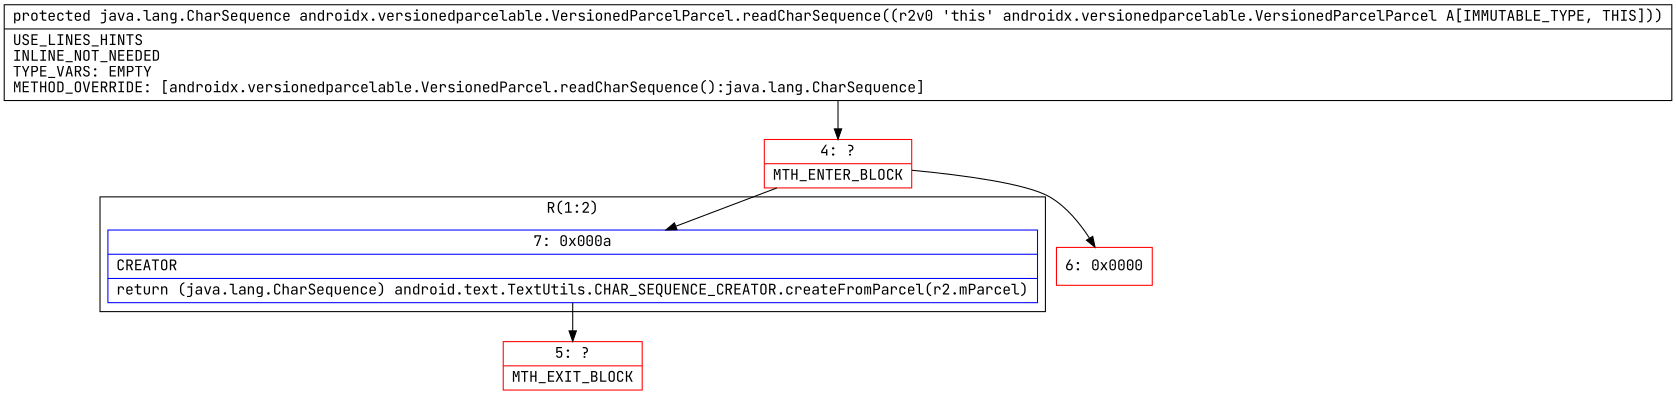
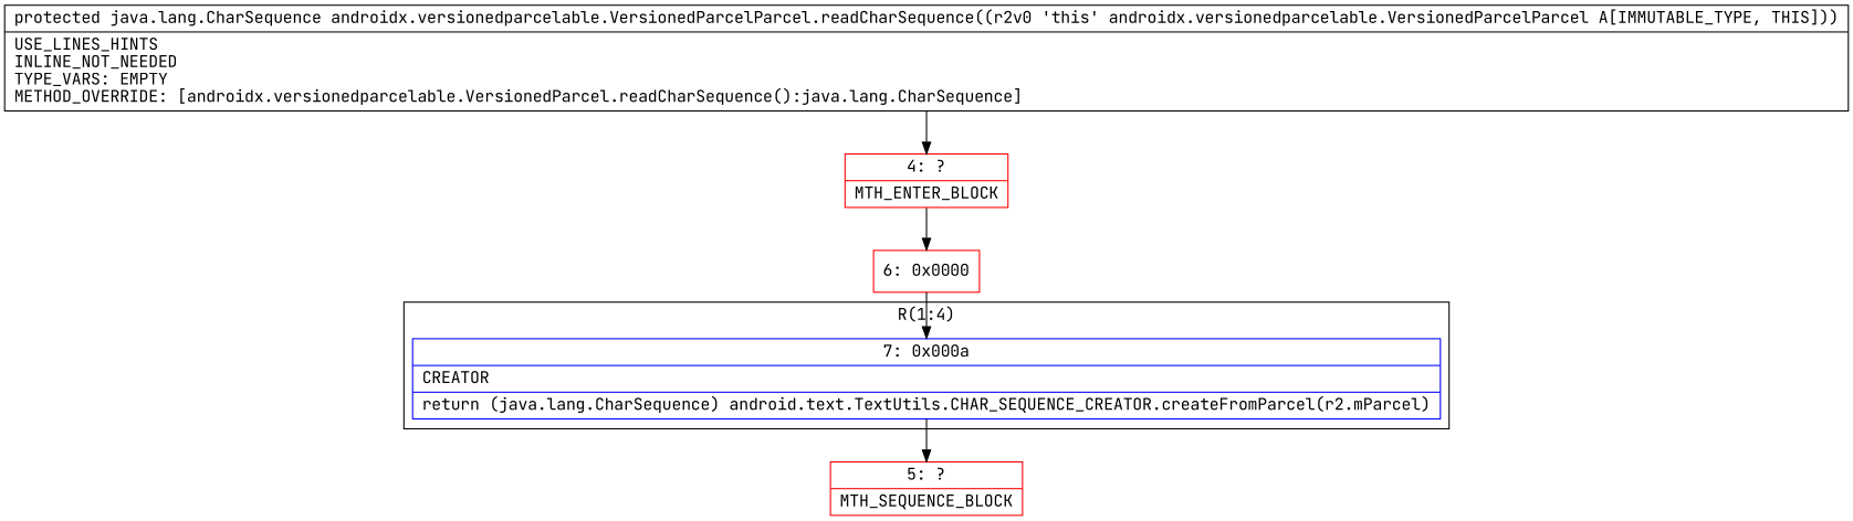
  digraph {
    fontname="JetBrains Mono"
    node [color=red fontname="JetBrains Mono" shape=record]
    edge [fontname="JetBrains Mono"]
    n1 [color=blue label="{7\:\ 0x000a|CREATOR\l|return (java.lang.CharSequence) android.text.TextUtils.CHAR_SEQUENCE_CREATOR.createFromParcel(r2.mParcel)\l}"]
-   n2 [label="{5\:\ ?|MTH_EXIT_BLOCK\l}"]
+   n2 [label="{5\:\ ?|MTH_SEQUENCE_BLOCK\l}"]
    n3 [label="{4\:\ ?|MTH_ENTER_BLOCK\l}"]
    n4 [label="{6\:\ 0x0000}"]
    n5 [label="{protected java.lang.CharSequence androidx.versionedparcelable.VersionedParcelParcel.readCharSequence((r2v0 'this' androidx.versionedparcelable.VersionedParcelParcel A[IMMUTABLE_TYPE, THIS]))  | USE_LINES_HINTS\lINLINE_NOT_NEEDED\lTYPE_VARS: EMPTY\lMETHOD_OVERRIDE: [androidx.versionedparcelable.VersionedParcel.readCharSequence():java.lang.CharSequence]\l}" color=""]
    subgraph cluster_1 {
-     label="R(1:2)"
+     label="R(1:4)"
      n1
    }
    n1 -> n2
    n3 -> n4
-   n3 -> n1
+   n4 -> n1
    n5 -> n3
  }
